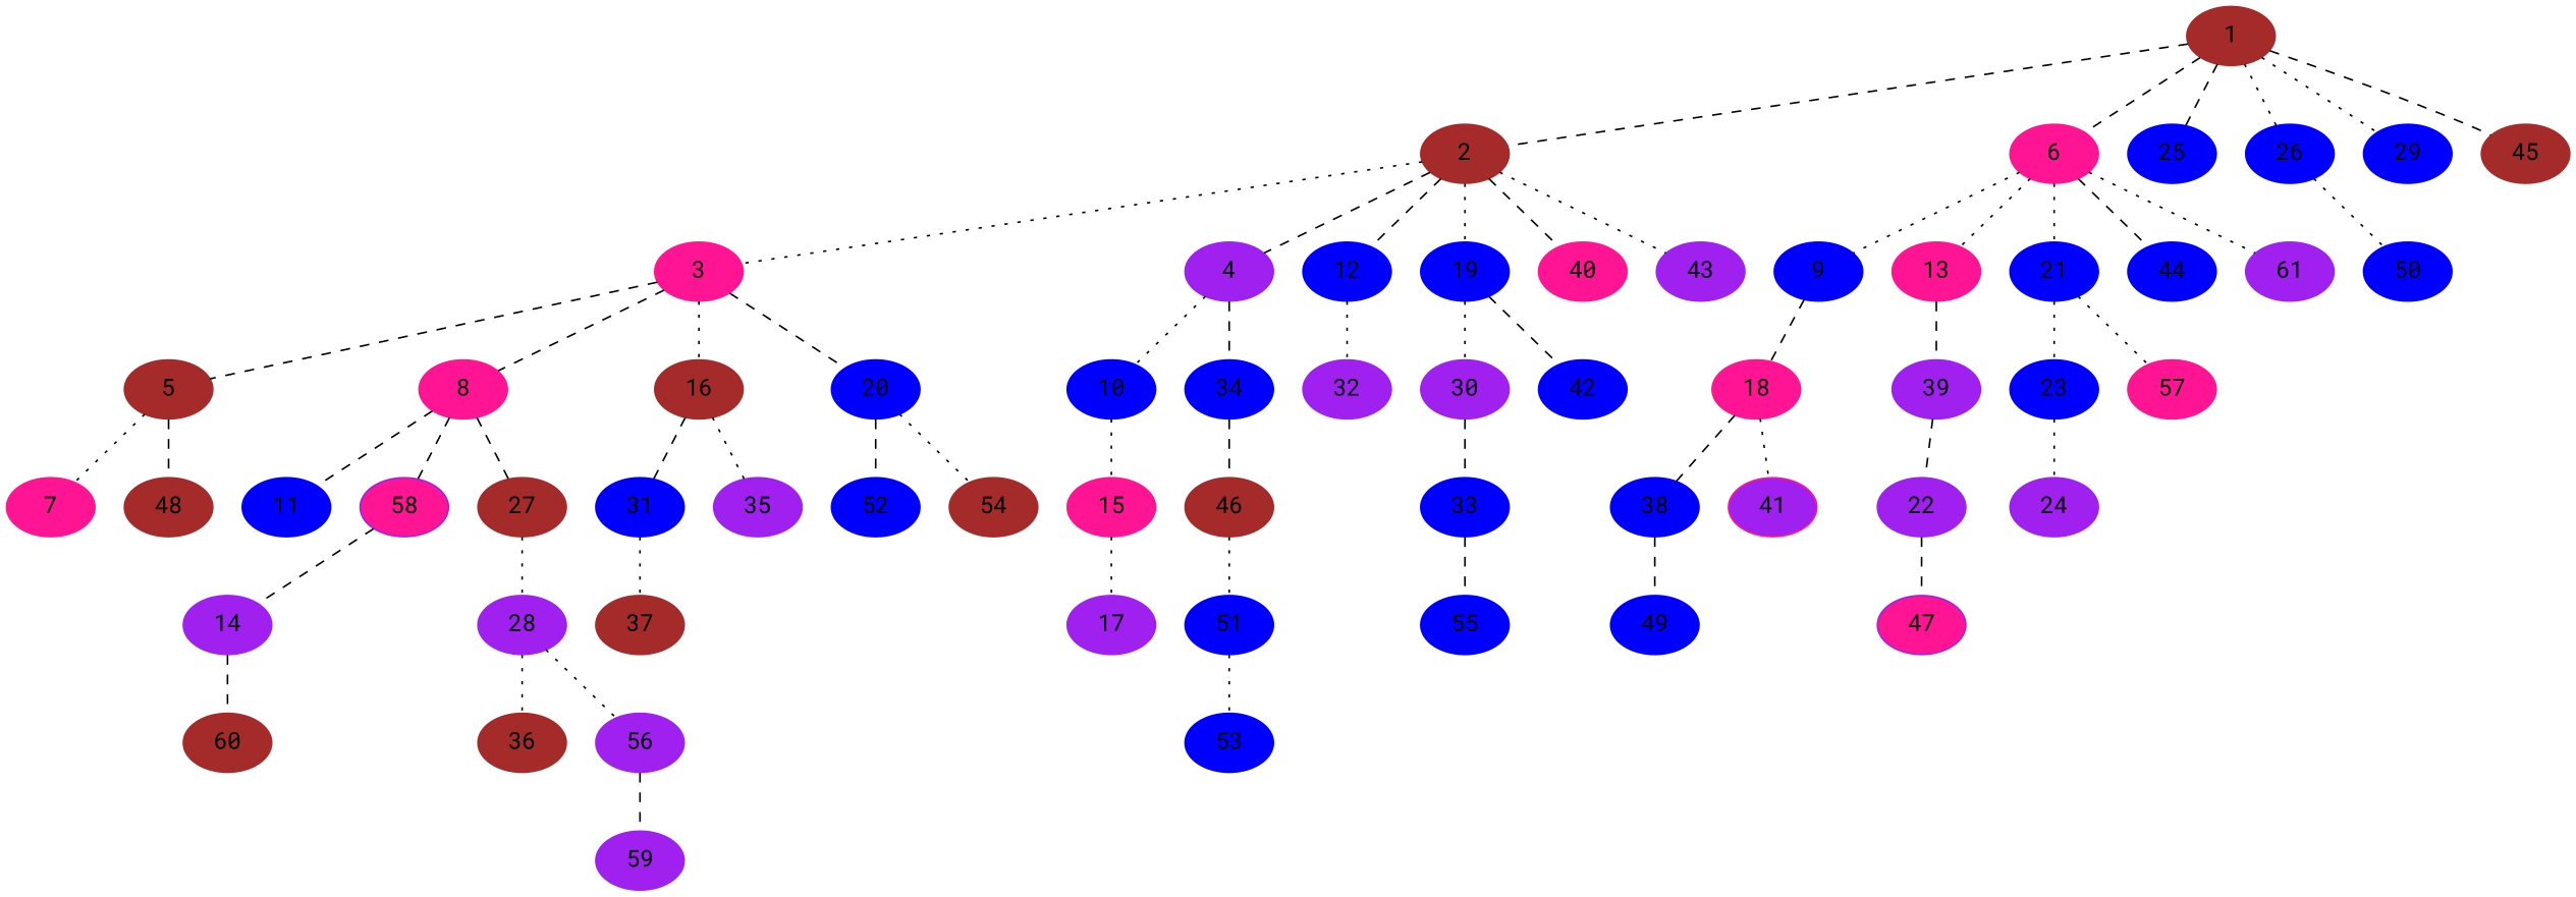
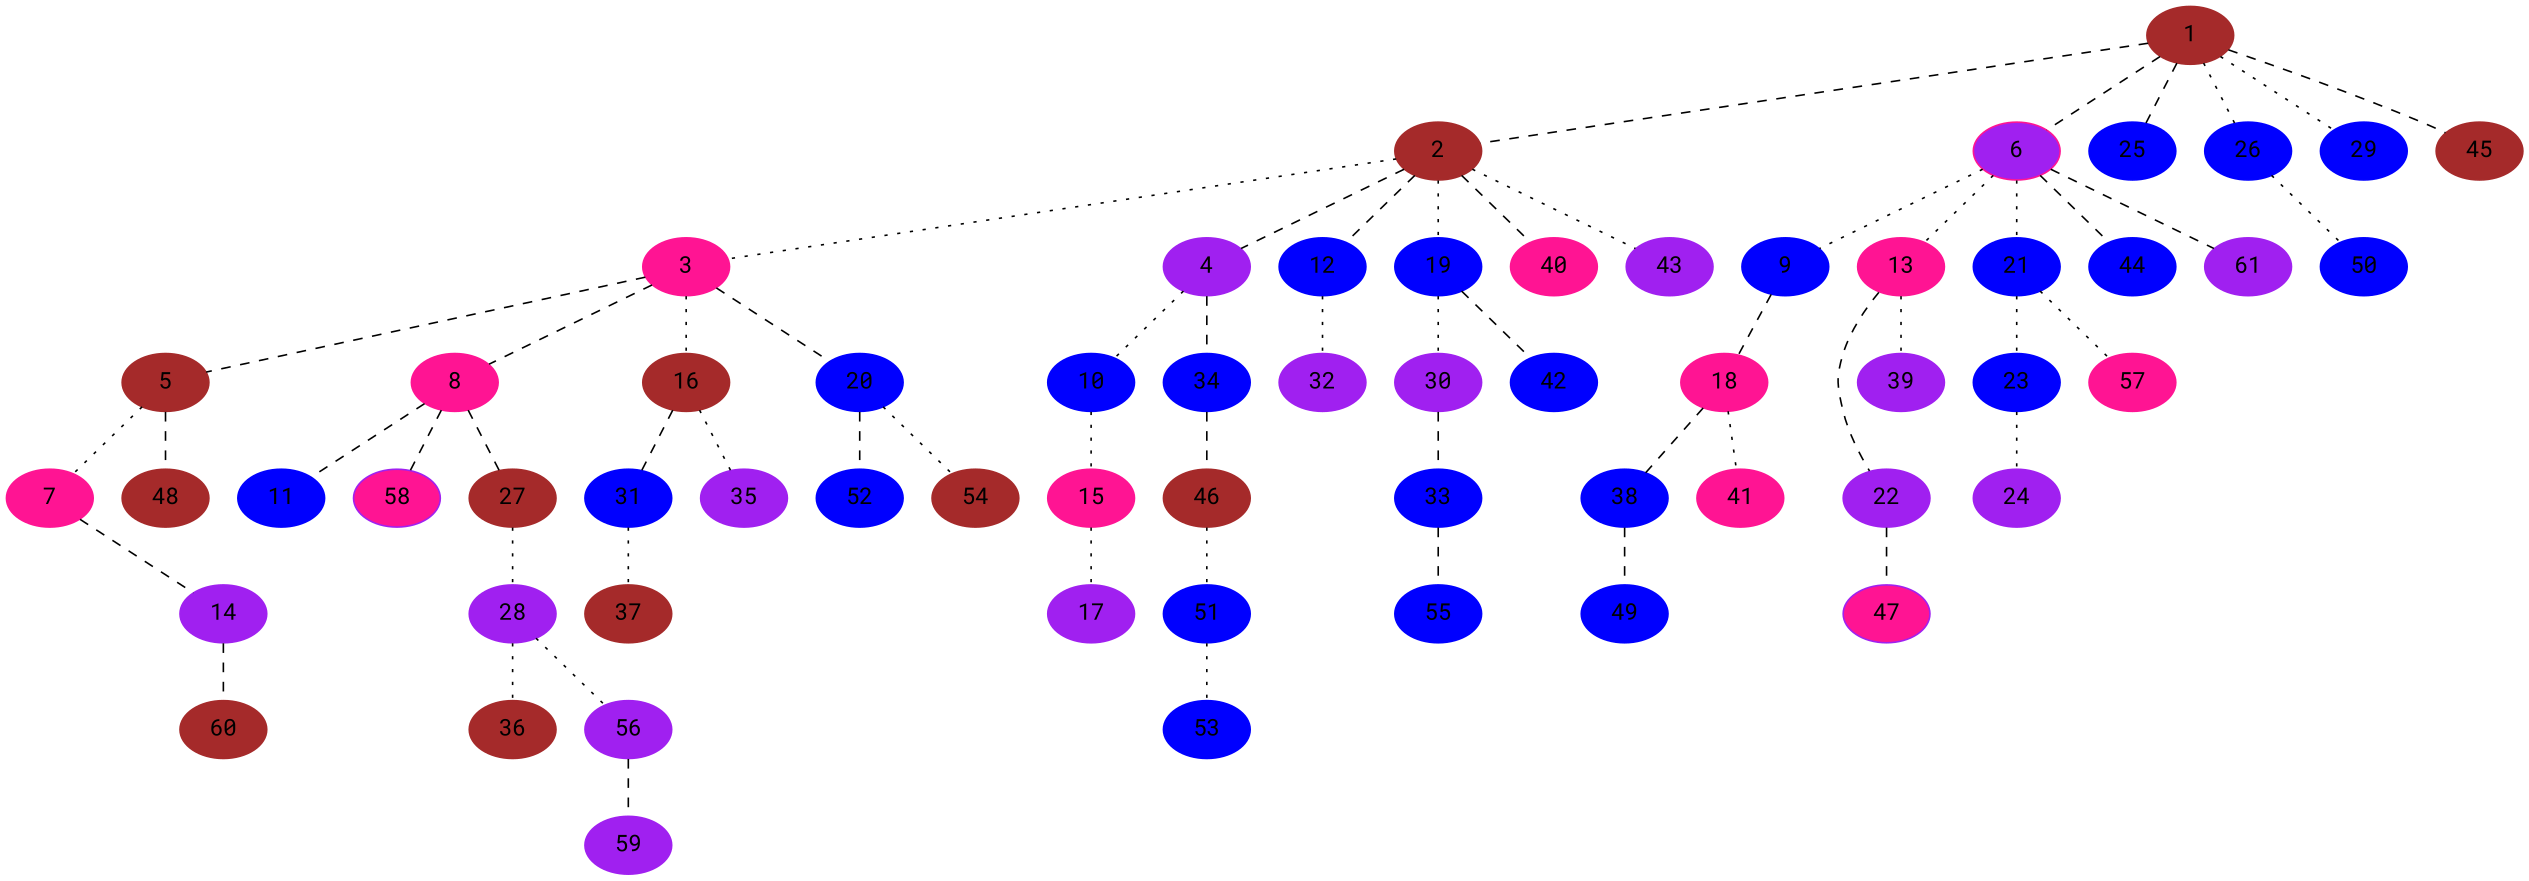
  graph {
    fontname="Roboto Mono"
    node [color=blue fontname="Roboto Mono" style=filled]
    edge [fontname="Roboto Mono" style=dashed]
    1 [color=brown]
    2 [color=brown]
-   6 [color=deeppink]
+   6 [color=deeppink fillcolor=purple]
    25
    26
    29
    45 [color=brown]
    3 [color=deeppink]
    4 [color=purple]
    12
    19
    40 [color=deeppink]
    43 [color=purple]
    9
    13 [color=deeppink]
    21
    44
    61 [color=purple]
    50
    5 [color=brown]
    8 [color=deeppink]
    16 [color=brown]
    20
    10
    34
    32 [color=purple]
    30 [color=purple]
    42
    7 [color=deeppink]
    48 [color=brown]
    11
    27 [color=brown]
    58 [color=purple fillcolor=deeppink]
    31
    35 [color=purple]
    52
    54 [color=brown]
    15 [color=deeppink]
    46 [color=brown]
    14 [color=purple]
    18 [color=deeppink]
    22 [color=purple]
    39 [color=purple]
    23
    57 [color=deeppink]
    60 [color=brown]
    28 [color=purple]
    38
-   41 [color=deeppink fillcolor=purple]
+   41 [color=deeppink]
    17 [color=purple]
    47 [color=purple fillcolor=deeppink]
    37 [color=brown]
    49
    33
    24 [color=purple]
    36 [color=brown]
    56 [color=purple]
    59 [color=purple]
    55
    51
    53
    1 -- 2
    1 -- 6
    1 -- 25
    1 -- 26 [style=dotted]
    1 -- 29 [style=dotted]
    1 -- 45
    2 -- 3 [style=dotted]
    2 -- 4
    2 -- 12
    2 -- 19 [style=dotted]
    2 -- 40
    2 -- 43 [style=dotted]
    6 -- 9 [style=dotted]
    6 -- 13 [style=dotted]
    6 -- 21 [style=dotted]
    6 -- 44
-   6 -- 61 [style=dotted]
+   6 -- 61
    26 -- 50 [style=dotted]
    3 -- 5
    3 -- 8
    3 -- 16 [style=dotted]
    3 -- 20
    4 -- 10 [style=dotted]
    4 -- 34
    12 -- 32 [style=dotted]
    19 -- 30 [style=dotted]
    19 -- 42
    9 -- 18
-   39 -- 22
-   13 -- 39
+   13 -- 22
+   13 -- 39 [style=dotted]
    21 -- 23 [style=dotted]
    21 -- 57 [style=dotted]
    5 -- 7 [style=dotted]
    5 -- 48
    8 -- 11
    8 -- 27
    8 -- 58
    16 -- 31
    16 -- 35 [style=dotted]
    20 -- 52
    20 -- 54 [style=dotted]
    10 -- 15 [style=dotted]
    34 -- 46
    30 -- 33
-   58 -- 14
+   7 -- 14
    27 -- 28 [style=dotted]
    31 -- 37 [style=dotted]
    15 -- 17 [style=dotted]
    46 -- 51 [style=dotted]
    14 -- 60
    18 -- 38
    18 -- 41 [style=dotted]
    22 -- 47
    23 -- 24 [style=dotted]
    28 -- 36 [style=dotted]
    28 -- 56 [style=dotted]
    38 -- 49
    33 -- 55
    56 -- 59
    51 -- 53 [style=dotted]
  }
